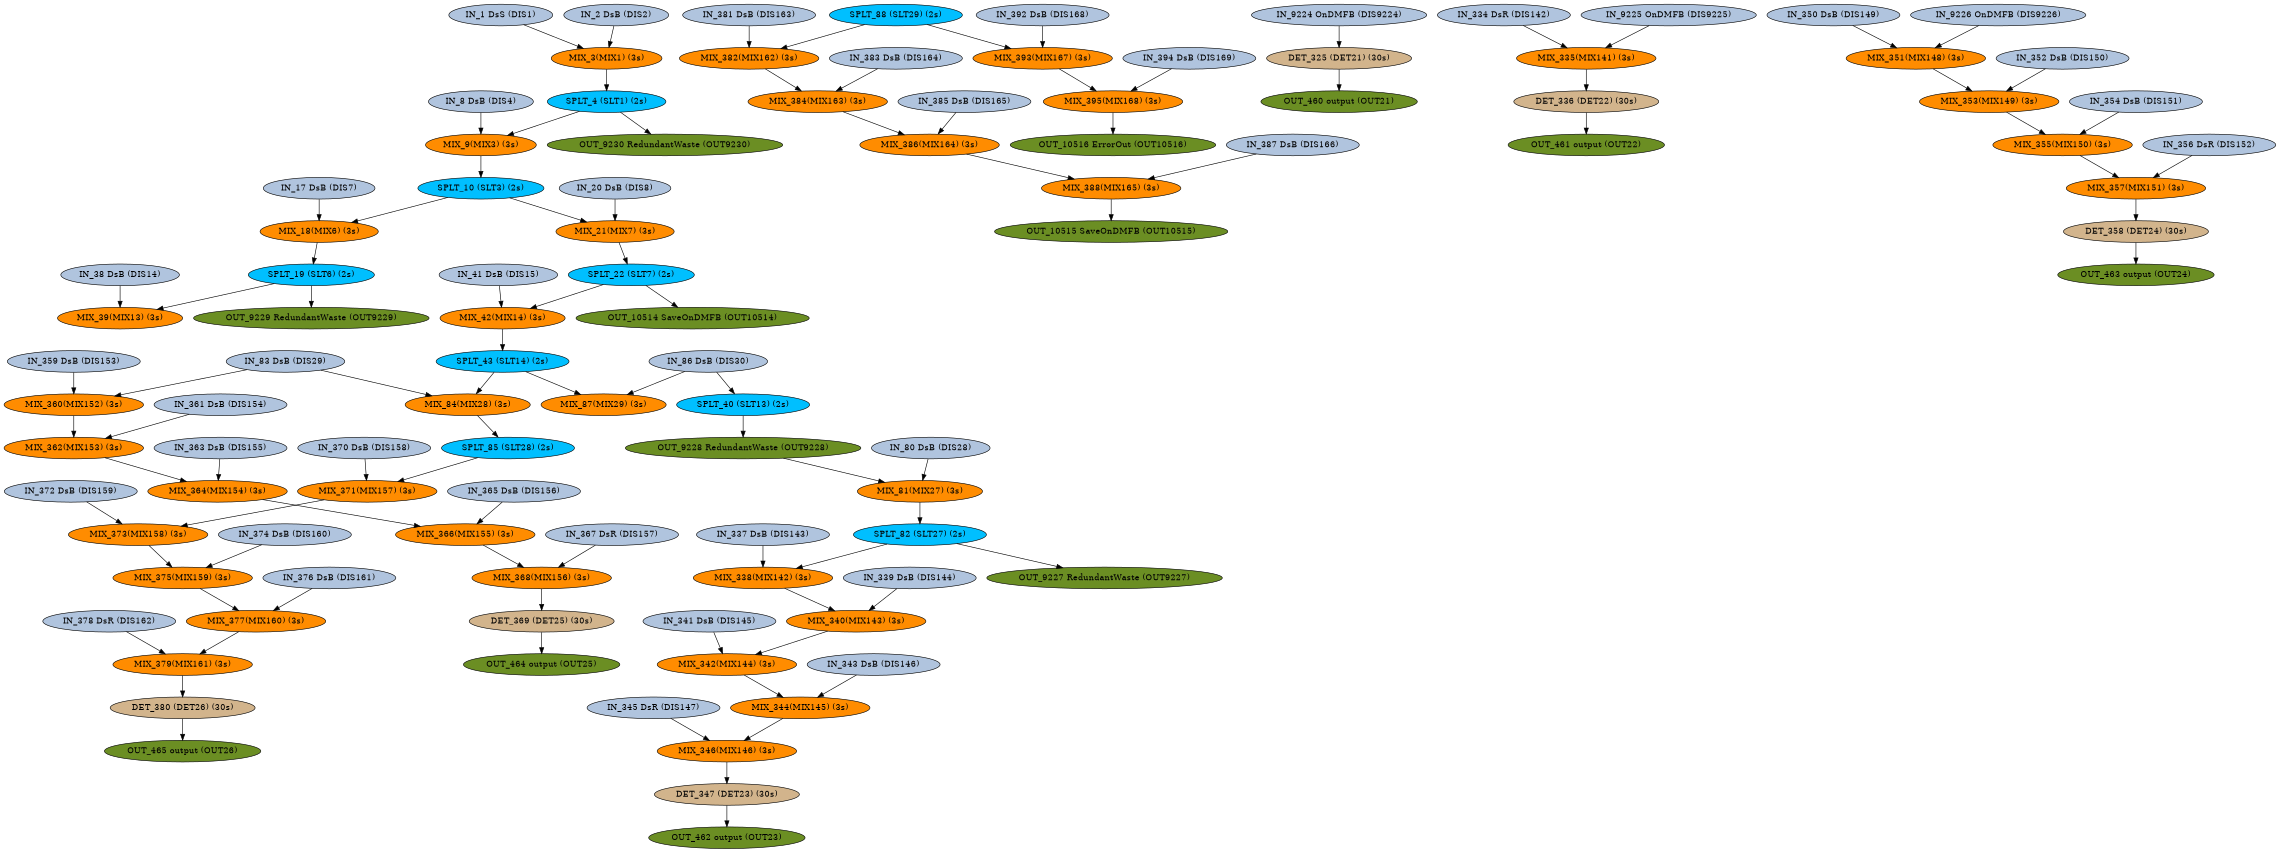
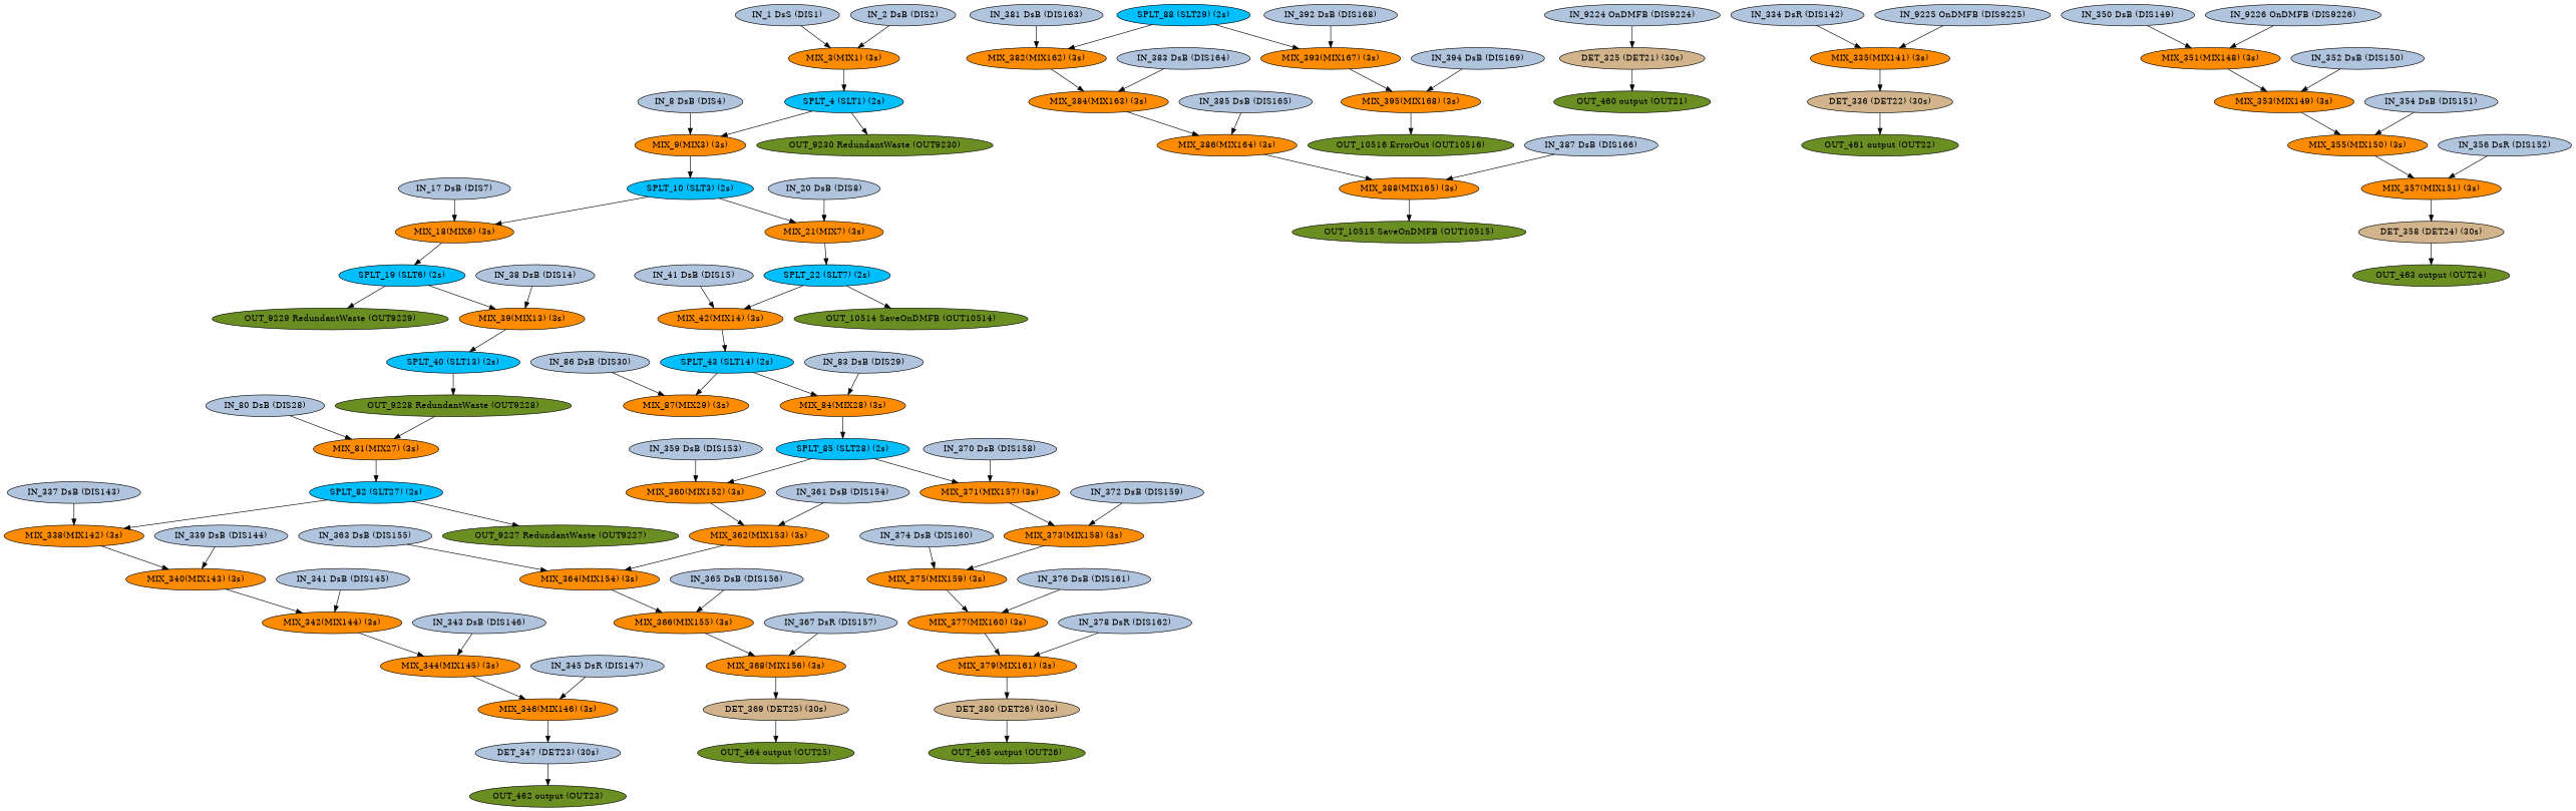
  digraph {
    node [fillcolor=lightsteelblue style=filled]
    n1 [label="IN_1 DsS (DIS1)\n"]
    n2 [fillcolor=darkorange label="MIX_3(MIX1) (3s)\n"]
    n3 [fillcolor=deepskyblue label="SPLT_4 (SLT1) (2s)\n"]
    n4 [fillcolor=darkorange label="MIX_9(MIX3) (3s)\n"]
    n5 [fillcolor=olivedrab label="OUT_9230 RedundantWaste (OUT9230)\n"]
    n6 [label="IN_2 DsB (DIS2)\n"]
    n7 [fillcolor=deepskyblue label="SPLT_10 (SLT3) (2s)\n"]
    n8 [fillcolor=darkorange label="MIX_18(MIX6) (3s)\n"]
    n9 [fillcolor=darkorange label="MIX_21(MIX7) (3s)\n"]
    n10 [label="IN_8 DsB (DIS4)\n"]
    n11 [fillcolor=deepskyblue label="SPLT_19 (SLT6) (2s)\n"]
    n12 [fillcolor=deepskyblue label="SPLT_22 (SLT7) (2s)\n"]
    n13 [fillcolor=darkorange label="MIX_39(MIX13) (3s)\n"]
    n14 [fillcolor=olivedrab label="OUT_9229 RedundantWaste (OUT9229)\n"]
    n15 [fillcolor=darkorange label="MIX_42(MIX14) (3s)\n"]
    n16 [fillcolor=olivedrab label="OUT_10514 SaveOnDMFB (OUT10514)\n"]
    n17 [label="IN_17 DsB (DIS7)\n"]
    n18 [fillcolor=deepskyblue label="SPLT_40 (SLT13) (2s)\n"]
    n19 [fillcolor=olivedrab label="OUT_9228 RedundantWaste (OUT9228)\n"]
    n20 [label="IN_20 DsB (DIS8)\n"]
    n21 [fillcolor=deepskyblue label="SPLT_43 (SLT14) (2s)\n"]
    n22 [fillcolor=darkorange label="MIX_84(MIX28) (3s)\n"]
    n23 [fillcolor=darkorange label="MIX_87(MIX29) (3s)\n"]
    n24 [label="IN_38 DsB (DIS14)\n"]
    n25 [fillcolor=darkorange label="MIX_81(MIX27) (3s)\n"]
    n26 [fillcolor=deepskyblue label="SPLT_82 (SLT27) (2s)\n"]
    n27 [fillcolor=darkorange label="MIX_338(MIX142) (3s)\n"]
    n28 [fillcolor=olivedrab label="OUT_9227 RedundantWaste (OUT9227)\n"]
    n29 [label="IN_41 DsB (DIS15)\n"]
    n30 [fillcolor=deepskyblue label="SPLT_85 (SLT28) (2s)\n"]
    n31 [fillcolor=darkorange label="MIX_360(MIX152) (3s)\n"]
    n32 [fillcolor=darkorange label="MIX_371(MIX157) (3s)\n"]
    n33 [fillcolor=deepskyblue label="SPLT_88 (SLT29) (2s)\n"]
    n34 [fillcolor=darkorange label="MIX_382(MIX162) (3s)\n"]
    n35 [fillcolor=darkorange label="MIX_393(MIX167) (3s)\n"]
    n36 [label="IN_80 DsB (DIS28)\n"]
    n37 [fillcolor=darkorange label="MIX_340(MIX143) (3s)\n"]
    n38 [fillcolor=darkorange label="MIX_342(MIX144) (3s)\n"]
    n39 [label="IN_83 DsB (DIS29)\n"]
    n40 [fillcolor=darkorange label="MIX_362(MIX153) (3s)\n"]
    n41 [fillcolor=darkorange label="MIX_373(MIX158) (3s)\n"]
    n42 [fillcolor=darkorange label="MIX_364(MIX154) (3s)\n"]
    n43 [fillcolor=darkorange label="MIX_375(MIX159) (3s)\n"]
    n44 [label="IN_86 DsB (DIS30)\n"]
    n45 [fillcolor=darkorange label="MIX_384(MIX163) (3s)\n"]
    n46 [fillcolor=darkorange label="MIX_395(MIX168) (3s)\n"]
    n47 [fillcolor=darkorange label="MIX_386(MIX164) (3s)\n"]
    n48 [fillcolor=olivedrab label="OUT_10516 ErrorOut (OUT10516)\n"]
    n49 [fillcolor=tan label="DET_325 (DET21) (30s)\n"]
    n50 [fillcolor=olivedrab label="OUT_460 output (OUT21)\n"]
    n51 [label="IN_334 DsR (DIS142)\n"]
    n52 [fillcolor=darkorange label="MIX_335(MIX141) (3s)\n"]
    n53 [fillcolor=tan label="DET_336 (DET22) (30s)\n"]
    n54 [fillcolor=olivedrab label="OUT_461 output (OUT22)\n"]
    n55 [label="IN_337 DsB (DIS143)\n"]
    n56 [fillcolor=darkorange label="MIX_344(MIX145) (3s)\n"]
    n57 [label="IN_339 DsB (DIS144)\n"]
    n58 [fillcolor=darkorange label="MIX_346(MIX146) (3s)\n"]
    n59 [label="IN_341 DsB (DIS145)\n"]
-   n60 [fillcolor=tan label="DET_347 (DET23) (30s)\n"]
+   n60 [label="DET_347 (DET23) (30s)\n"]
    n61 [label="IN_343 DsB (DIS146)\n"]
    n62 [fillcolor=olivedrab label="OUT_462 output (OUT23)\n"]
    n63 [label="IN_345 DsR (DIS147)\n"]
    n64 [label="IN_350 DsB (DIS149)\n"]
    n65 [fillcolor=darkorange label="MIX_351(MIX148) (3s)\n"]
    n66 [fillcolor=darkorange label="MIX_353(MIX149) (3s)\n"]
    n67 [fillcolor=darkorange label="MIX_355(MIX150) (3s)\n"]
    n68 [fillcolor=darkorange label="MIX_357(MIX151) (3s)\n"]
    n69 [label="IN_352 DsB (DIS150)\n"]
    n70 [fillcolor=tan label="DET_358 (DET24) (30s)\n"]
    n71 [label="IN_354 DsB (DIS151)\n"]
    n72 [fillcolor=olivedrab label="OUT_463 output (OUT24)\n"]
    n73 [label="IN_356 DsR (DIS152)\n"]
    n74 [label="IN_359 DsB (DIS153)\n"]
    n75 [fillcolor=darkorange label="MIX_366(MIX155) (3s)\n"]
    n76 [label="IN_361 DsB (DIS154)\n"]
    n77 [fillcolor=darkorange label="MIX_368(MIX156) (3s)\n"]
    n78 [label="IN_363 DsB (DIS155)\n"]
    n79 [fillcolor=tan label="DET_369 (DET25) (30s)\n"]
    n80 [label="IN_365 DsB (DIS156)\n"]
    n81 [fillcolor=olivedrab label="OUT_464 output (OUT25)\n"]
    n82 [label="IN_367 DsR (DIS157)\n"]
    n83 [label="IN_370 DsB (DIS158)\n"]
    n84 [fillcolor=darkorange label="MIX_377(MIX160) (3s)\n"]
    n85 [label="IN_372 DsB (DIS159)\n"]
    n86 [fillcolor=darkorange label="MIX_379(MIX161) (3s)\n"]
    n87 [label="IN_374 DsB (DIS160)\n"]
    n88 [fillcolor=tan label="DET_380 (DET26) (30s)\n"]
    n89 [label="IN_376 DsB (DIS161)\n"]
    n90 [fillcolor=olivedrab label="OUT_465 output (OUT26)\n"]
    n91 [label="IN_378 DsR (DIS162)\n"]
    n92 [label="IN_381 DsB (DIS163)\n"]
    n93 [fillcolor=darkorange label="MIX_388(MIX165) (3s)\n"]
    n94 [label="IN_383 DsB (DIS164)\n"]
    n95 [fillcolor=olivedrab label="OUT_10515 SaveOnDMFB (OUT10515)\n"]
    n96 [label="IN_385 DsB (DIS165)\n"]
    n97 [label="IN_387 DsB (DIS166)\n"]
    n98 [label="IN_392 DsB (DIS168)\n"]
    n99 [label="IN_394 DsB (DIS169)\n"]
    n100 [label="IN_9224 OnDMFB (DIS9224)\n"]
    n101 [label="IN_9225 OnDMFB (DIS9225)\n"]
    n102 [label="IN_9226 OnDMFB (DIS9226)\n"]
    n1 -> n2
    n2 -> n3
    n3 -> n4
    n3 -> n5
    n4 -> n7
    n6 -> n2
    n7 -> n8
    n7 -> n9
    n8 -> n11
    n9 -> n12
    n10 -> n4
    n11 -> n13
    n11 -> n14
    n12 -> n15
    n12 -> n16
-   n44 -> n18
+   n13 -> n18
    n15 -> n21
    n17 -> n8
    n18 -> n19
    n19 -> n25
    n20 -> n9
    n21 -> n22
    n21 -> n23
    n22 -> n30
    n24 -> n13
    n25 -> n26
    n26 -> n27
    n26 -> n28
    n27 -> n37
    n29 -> n15
-   n39 -> n31
+   n30 -> n31
    n30 -> n32
    n31 -> n40
    n32 -> n41
    n33 -> n34
    n33 -> n35
    n34 -> n45
    n35 -> n46
    n36 -> n25
    n37 -> n38
    n38 -> n56
    n39 -> n22
    n40 -> n42
    n41 -> n43
    n42 -> n75
    n43 -> n84
    n44 -> n23
    n45 -> n47
    n46 -> n48
    n47 -> n93
    n49 -> n50
    n51 -> n52
    n52 -> n53
    n53 -> n54
    n55 -> n27
    n56 -> n58
    n57 -> n37
    n58 -> n60
    n59 -> n38
    n60 -> n62
    n61 -> n56
    n63 -> n58
    n64 -> n65
    n65 -> n66
    n66 -> n67
    n67 -> n68
    n68 -> n70
    n69 -> n66
    n70 -> n72
    n71 -> n67
    n73 -> n68
    n74 -> n31
    n75 -> n77
    n76 -> n40
    n77 -> n79
    n78 -> n42
    n79 -> n81
    n80 -> n75
    n82 -> n77
    n83 -> n32
    n84 -> n86
    n85 -> n41
    n86 -> n88
    n87 -> n43
    n88 -> n90
    n89 -> n84
    n91 -> n86
    n92 -> n34
    n93 -> n95
    n94 -> n45
    n96 -> n47
    n97 -> n93
    n98 -> n35
    n99 -> n46
    n100 -> n49
    n101 -> n52
    n102 -> n65
  }
